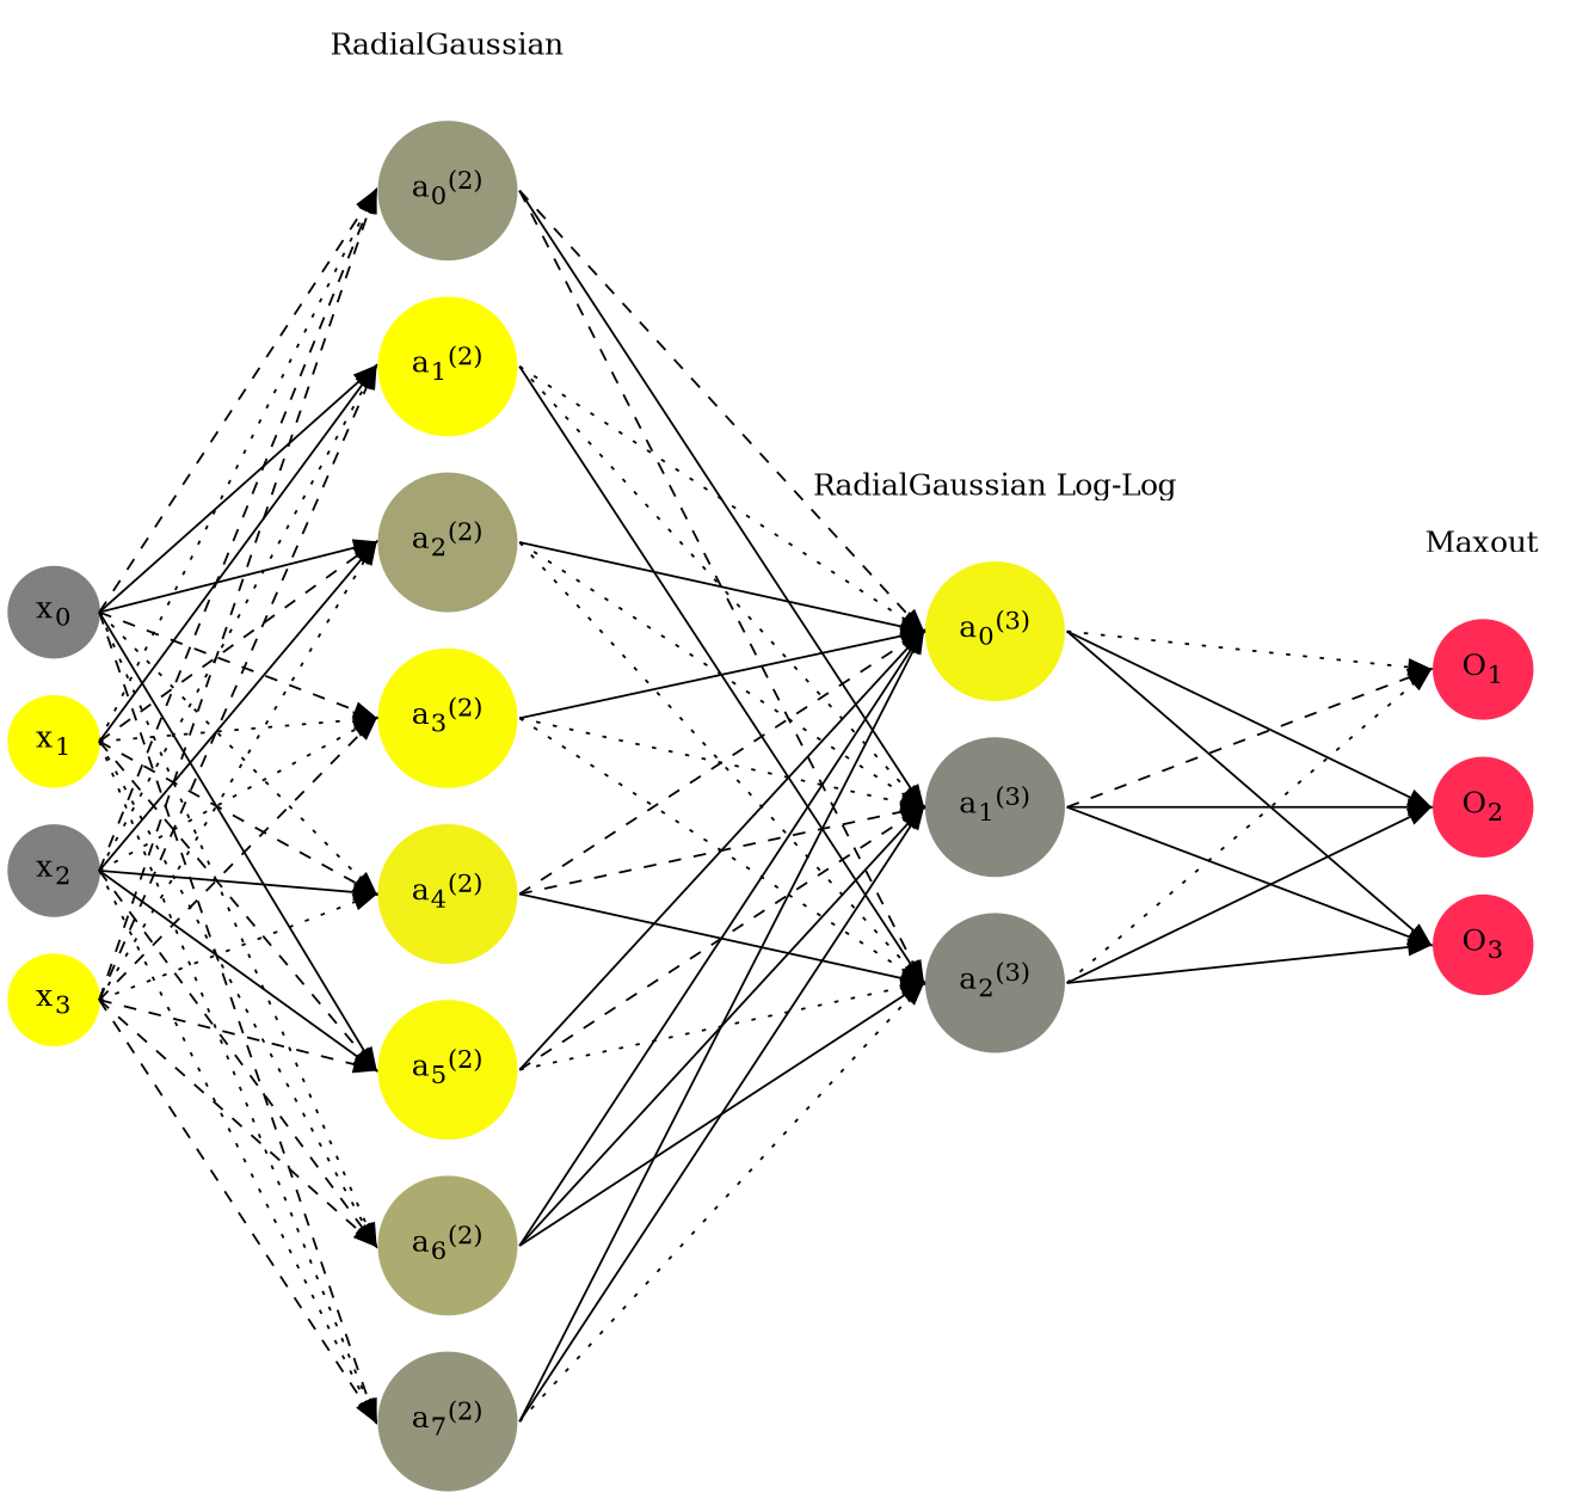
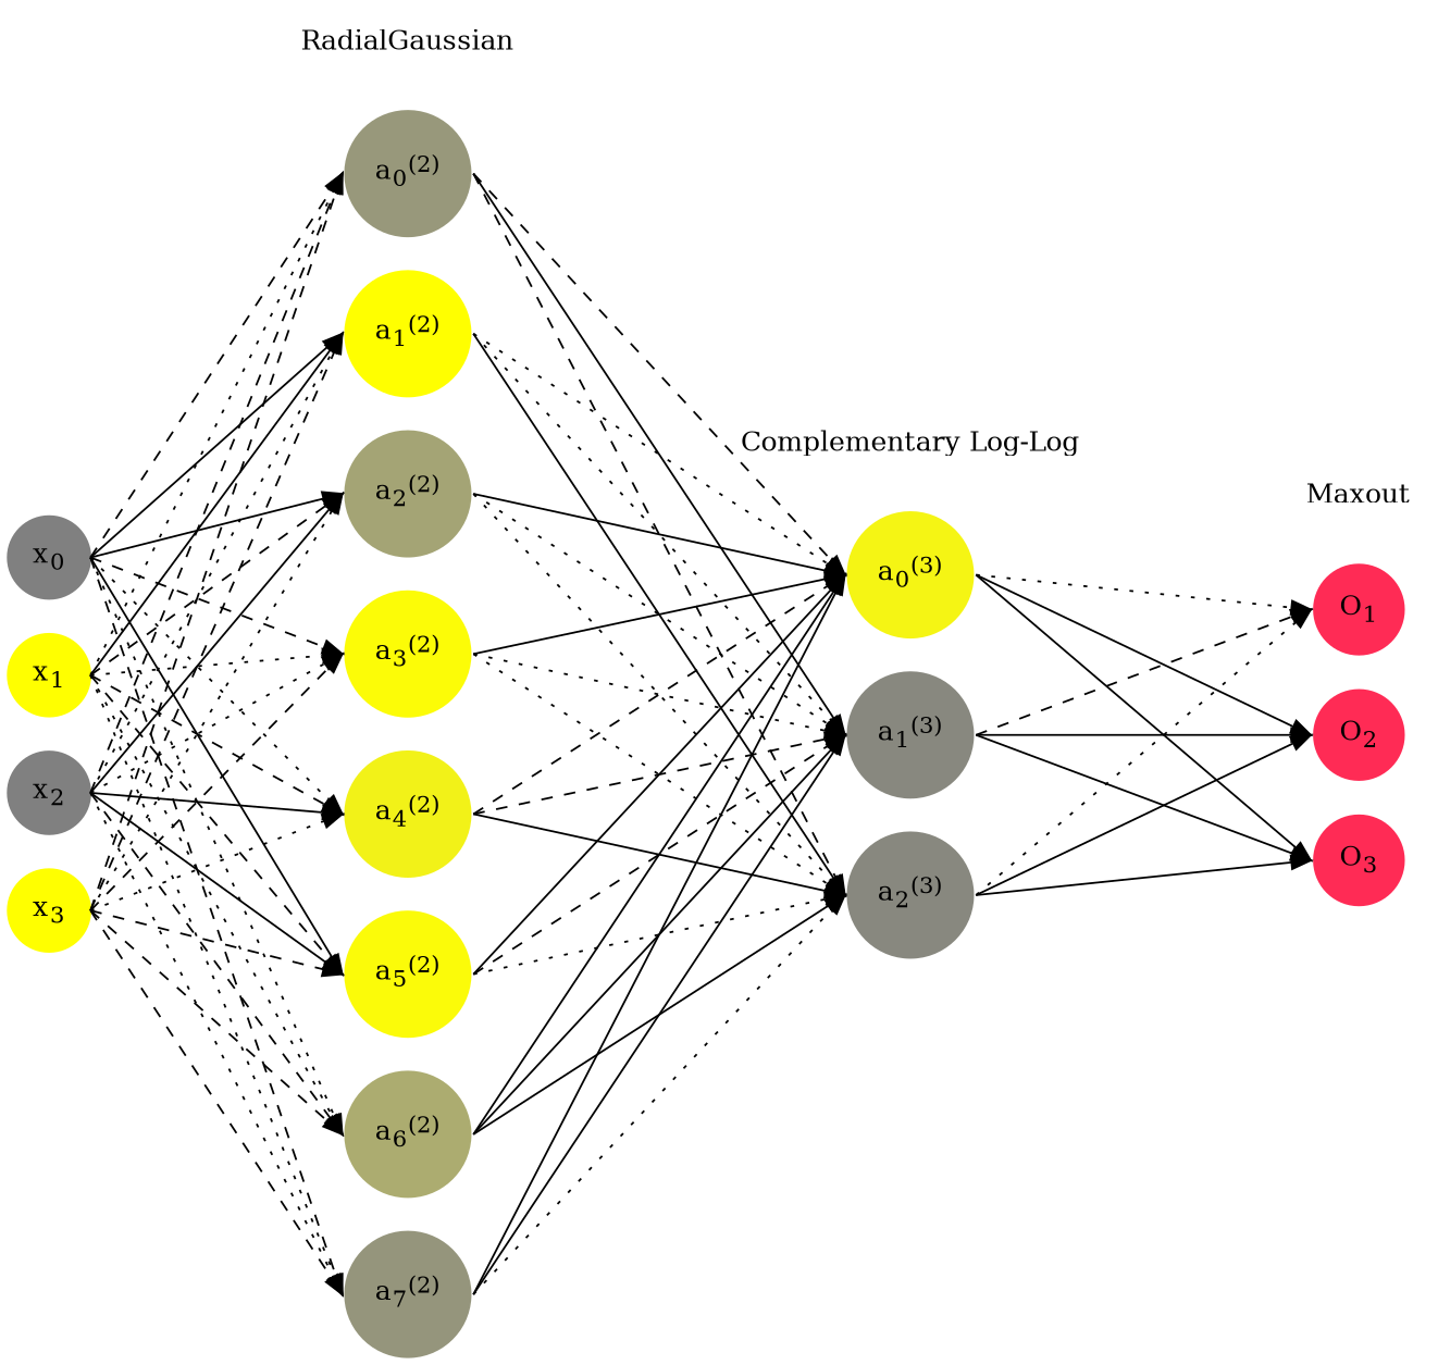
  digraph {
    rankdir=LR
    ranksep=1.4
    splines=false
    node [shape=circle style=filled]
    edge [headport=w style=solid tailport=e]
    n1 [color="0.1667, 0.0, 0.5" fillcolor="0.1667, 0.0, 0.5" label=<x<sub>0</sub>>]
    n2 [color="0.1667, 1.0, 1.0" fillcolor="0.1667, 1.0, 1.0" label=<x<sub>1</sub>>]
    n3 [color="0.1667, 0.0, 0.5" fillcolor="0.1667, 0.0, 0.5" label=<x<sub>2</sub>>]
    n4 [color="0.1667, 1.0, 1.0" fillcolor="0.1667, 1.0, 1.0" label=<x<sub>3</sub>>]
    n5 [color="0.1667, 0.188504, 0.594252" fillcolor="0.1667, 0.188504, 0.594252" label=<a<sub>0</sub><sup>(2)</sup>>]
    n6 [color="0.1667, 0.999496, 0.999748" fillcolor="0.1667, 0.999496, 0.999748" label=<a<sub>1</sub><sup>(2)</sup>>]
    n7 [color="0.1667, 0.282549, 0.641274" fillcolor="0.1667, 0.282549, 0.641274" label=<a<sub>2</sub><sup>(2)</sup>>]
    n8 [color="0.1667, 0.971381, 0.985691" fillcolor="0.1667, 0.971381, 0.985691" label=<a<sub>3</sub><sup>(2)</sup>>]
    n9 [color="0.1667, 0.897062, 0.948531" fillcolor="0.1667, 0.897062, 0.948531" label=<a<sub>4</sub><sup>(2)</sup>>]
    n10 [color="0.1667, 0.962360, 0.981180" fillcolor="0.1667, 0.962360, 0.981180" label=<a<sub>5</sub><sup>(2)</sup>>]
    n11 [color="0.1667, 0.346479, 0.673239" fillcolor="0.1667, 0.346479, 0.673239" label=<a<sub>6</sub><sup>(2)</sup>>]
    n12 [color="0.1667, 0.169992, 0.584996" fillcolor="0.1667, 0.169992, 0.584996" label=<a<sub>7</sub><sup>(2)</sup>>]
    n13 [color="0.1667, 0.915777, 0.957888" fillcolor="0.1667, 0.915777, 0.957888" label=<a<sub>0</sub><sup>(3)</sup>>]
    n14 [color="0.1667, 0.066069, 0.533035" fillcolor="0.1667, 0.066069, 0.533035" label=<a<sub>1</sub><sup>(3)</sup>>]
    n15 [color="0.1667, 0.069629, 0.534814" fillcolor="0.1667, 0.069629, 0.534814" label=<a<sub>2</sub><sup>(3)</sup>>]
    n16 [color="0.9667, 0.83, 1.0" fillcolor="0.9667, 0.83, 1.0" label=<O<sub>1</sub>>]
    n17 [color="0.9667, 0.83, 1.0" fillcolor="0.9667, 0.83, 1.0" label=<O<sub>2</sub>>]
    n18 [color="0.9667, 0.83, 1.0" fillcolor="0.9667, 0.83, 1.0" label=<O<sub>3</sub>>]
    n19 [label=RadialGaussian shape=plaintext style=""]
-   n20 [label="RadialGaussian Log-Log" shape=plaintext style=""]
+   n20 [label="Complementary Log-Log" shape=plaintext style=""]
    n21 [label=Maxout shape=plaintext style=""]
    subgraph sub_1 {
      n1
    }
    subgraph sub_2 {
      n2
    }
    subgraph sub_3 {
      n3
    }
    subgraph sub_4 {
      n4
    }
    subgraph sub_5 {
      n5
    }
    subgraph sub_6 {
      n6
    }
    subgraph sub_7 {
      n7
    }
    subgraph sub_8 {
      n8
    }
    subgraph sub_9 {
      n9
    }
    subgraph sub_10 {
      n10
    }
    subgraph sub_11 {
      n11
    }
    subgraph sub_12 {
      n12
    }
    subgraph sub_13 {
      n13
    }
    subgraph sub_14 {
      n14
    }
    subgraph sub_15 {
      n15
    }
    subgraph sub_16 {
      n16
    }
    subgraph sub_17 {
      n17
    }
    subgraph sub_18 {
      n18
    }
    subgraph sub_19 {
      rank=same
      n1
      n2
      n3
      n4
    }
    subgraph sub_20 {
      rank=same
      n5
      n6
      n7
      n8
      n9
      n10
      n11
      n12
    }
    subgraph sub_21 {
      rank=same
      n13
      n14
      n15
    }
    subgraph sub_22 {
      rank=same
      n16
      n17
      n18
    }
    subgraph sub_23 {
      rank=same
      n5
      n19
    }
    subgraph sub_24 {
      rank=same
      n13
      n20
    }
    subgraph sub_25 {
      rank=same
      n16
      n21
    }
    n1 -> n2 [style=invis]
    n1 -> n5 [style=dashed]
    n1 -> n6
    n1 -> n7
    n1 -> n8 [style=dashed]
    n1 -> n9 [style=dotted]
    n1 -> n10
    n1 -> n11 [style=dotted]
    n1 -> n12 [style=dashed]
    n2 -> n3 [style=invis]
    n2 -> n5 [style=dotted]
    n2 -> n6
    n2 -> n7 [style=dashed]
    n2 -> n8 [style=dotted]
    n2 -> n9 [style=dashed]
    n2 -> n10 [style=dashed]
    n2 -> n11 [style=dotted]
    n2 -> n12 [style=dotted]
    n3 -> n4 [style=invis]
    n3 -> n5 [style=dashed]
    n3 -> n6 [style=dotted]
    n3 -> n7
    n3 -> n8 [style=dotted]
    n3 -> n9
    n3 -> n10
    n3 -> n11 [style=dashed]
    n3 -> n12 [style=dotted]
    n4 -> n5 [style=dashed]
    n4 -> n6 [style=dashed]
    n4 -> n7 [style=dotted]
    n4 -> n8 [style=dashed]
    n4 -> n9 [style=dotted]
    n4 -> n10 [style=dashed]
    n4 -> n11 [style=dashed]
    n4 -> n12 [style=dashed]
    n5 -> n6 [style=invis]
    n5 -> n13 [style=dashed]
    n5 -> n14
    n5 -> n15 [style=dashed]
    n6 -> n7 [style=invis]
    n6 -> n13 [style=dotted]
    n6 -> n14 [style=dotted]
    n6 -> n15
    n7 -> n8 [style=invis]
    n7 -> n13
    n7 -> n14 [style=dotted]
    n7 -> n15 [style=dotted]
    n8 -> n9 [style=invis]
    n8 -> n13
    n8 -> n14 [style=dotted]
    n8 -> n15 [style=dotted]
    n9 -> n10 [style=invis]
    n9 -> n13 [style=dashed]
    n9 -> n14 [style=dashed]
    n9 -> n15
    n10 -> n11 [style=invis]
    n10 -> n13
    n10 -> n14 [style=dashed]
    n10 -> n15 [style=dotted]
    n11 -> n12 [style=invis]
    n11 -> n13
    n11 -> n14
    n11 -> n15
    n12 -> n13
    n12 -> n14
    n12 -> n15 [style=dotted]
    n13 -> n14 [style=invis]
    n13 -> n16 [style=dotted]
    n13 -> n17
    n13 -> n18
    n14 -> n15 [style=invis]
    n14 -> n16 [style=dashed]
    n14 -> n17
    n14 -> n18
    n15 -> n16 [style=dotted]
    n15 -> n17
    n15 -> n18
    n16 -> n17 [style=invis]
    n17 -> n18 [style=invis]
    n19 -> n5 [style=invis]
    n20 -> n13 [style=invis]
    n21 -> n16 [style=invis]
  }
